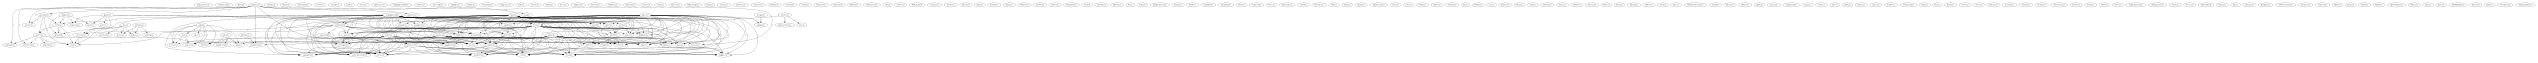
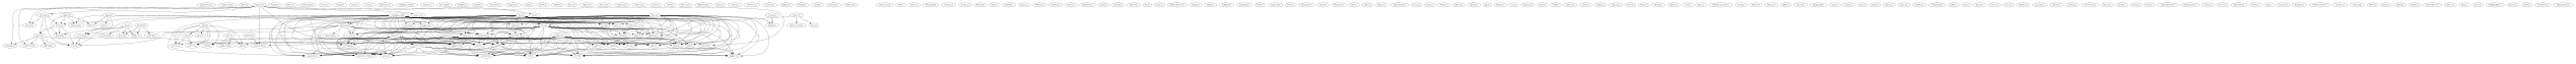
  digraph {
    fontname="Source Code Pro"
    node [fontname="Source Code Pro"]
    edge [fontname="Source Code Pro"]
    n1 [label="population(1)"]
    n2 [label="extinction(1)"]
    n3 [label="abdi(3)"]
    n4 [label="number(2)"]
    n5 [label="tribe(2)"]
    n6 [label="distance(1)"]
    n7 [label="spot(1)"]
    n8 [label="seized(8)"]
    n9 [label="city(2)"]
    n10 [label="south(1)"]
    n11 [label="enjoyed(1)"]
    n12 [label="protection(1)"]
    n13 [label="district(2)"]
    n14 [label="signing(1)"]
    n15 [label="volume(1)"]
    n16 [label="hatun(1)"]
    n17 [label="continued(1)"]
    n18 [label="speech(2)"]
    n19 [label="country(1)"]
    n20 [label="started(1)"]
    n21 [label="policy(2)"]
    n22 [label="drew(1)"]
    n23 [label="picture(1)"]
    n24 [label="occupation(1)"]
    n25 [label="dagger(3)"]
    n26 [label="mountain(1)"]
    n27 [label="bayonet(22)"]
    n28 [label="list(8)"]
    n29 [label="serve(1)"]
    n30 [label="extermination(1)"]
    n31 [label="life(1)"]
    n32 [label="sivno(1)"]
    n33 [label="escape(1)"]
    n34 [label="acem(1)"]
    n35 [label="cover(1)"]
    n36 [label="gulfizar(1)"]
    n37 [label="neighbourhood(2)"]
    n38 [label="ohanus(1)"]
    n39 [label="uprising(1)"]
    n40 [label="muammer(1)"]
    n41 [label="sahap(1)"]
    n42 [label="included(1)"]
    n43 [label="congress(1)"]
    n44 [label="died(3)"]
    n45 [label="sdpa(3)"]
    n46 [label="sera(1)"]
    n47 [label="zuma(1)"]
    n48 [label="idiot(1)"]
    n49 [label="org(2)"]
    n50 [label="action(1)"]
    n51 [label="writes(1)"]
    n52 [label="esat(2)"]
    n53 [label="exists(1)"]
    n54 [label="closed(1)"]
    n55 [label="attacked(3)"]
    n56 [label="savagery(1)"]
    n57 [label="soul(1)"]
    n58 [label="son(45)"]
    n59 [label="butt(1)"]
    n60 [label="fire(2)"]
    n61 [label="bullet(1)"]
    n62 [label="proceeded(1)"]
    n63 [label="today(1)"]
    n64 [label="oven(5)"]
    n65 [label="burnt(5)"]
    n66 [label="abdomen(3)"]
    n67 [label="eye(6)"]
    n68 [label="wife(17)"]
    n69 [label="abdo(1)"]
    n70 [label="rifle(1)"]
    n71 [label="baby(1)"]
    n72 [label="ripped(1)"]
    n73 [label="daughter(24)"]
    n74 [label="work(1)"]
    n75 [label="raped(3)"]
    n76 [label="village(6)"]
    n77 [label="prevented(1)"]
    n78 [label="vicinity(2)"]
    n79 [label="salih(1)"]
    n80 [label="ahmet(2)"]
    n81 [label="peri(2)"]
    n82 [label="subject(1)"]
    n83 [label="article(1)"]
    n84 [label="property(1)"]
    n85 [label="machine(1)"]
    n86 [label="cinan(1)"]
    n87 [label="lesko(1)"]
    n88 [label="dervis(1)"]
    n89 [label="beginning(1)"]
    n90 [label="slaughtered(1)"]
    n91 [label="burned(1)"]
    n92 [label="nephew(1)"]
    n93 [label="musa(1)"]
    n94 [label="urartu(1)"]
    n95 [label="governor(1)"]
    n96 [label="section(1)"]
    n97 [label="mahmut(1)"]
    n98 [label="killed(1)"]
    n99 [label="hasan(3)"]
    n100 [label="ataturk(1)"]
    n101 [label="armenia(1)"]
-   n102 [label="method(1)"]
    n103 [label="armistice(1)"]
    n104 [label="omer(2)"]
    n105 [label="ibo(6)"]
    n106 [label="zerko(1)"]
    n107 [label="abdullah(5)"]
    n108 [label="history(2)"]
    n109 [label="murder(1)"]
    n110 [label="guzat(2)"]
    n111 [label="end(1)"]
    n112 [label="region(1)"]
    n113 [label="molla(3)"]
    n114 [label="took(1)"]
    n115 [label="wished(1)"]
    n116 [label="place(1)"]
    n117 [label="effard(1)"]
    n118 [label="zaliha(1)"]
    n119 [label="joined(2)"]
    n120 [label="body(1)"]
    n121 [label="looting(1)"]
    n122 [label="plain(1)"]
    n123 [label="cabin(1)"]
    n124 [label="document(1)"]
    n125 [label="reso(4)"]
    n126 [label="spread(1)"]
    n127 [label="manner(1)"]
    n128 [label="mt(1)"]
    n129 [label="arap(1)"]
    n130 [label="gendarmerie(1)"]
    n131 [label="seymo(1)"]
    n132 [label="death(1)"]
    n133 [label="stabbed(5)"]
    n134 [label="suleyman(2)"]
    n135 [label="emin(1)"]
    n136 [label="nazi(2)"]
    n137 [label="leadership(1)"]
    n138 [label="huseyin(2)"]
    n139 [label="fell(1)"]
    n140 [label="akcesser(1)"]
    n141 [label="kemal(1)"]
    n142 [label="canko(3)"]
    n143 [label="faninar(1)"]
    n144 [label="nebi(1)"]
    n145 [label="cedo(1)"]
    n146 [label="seyyo(1)"]
    n147 [label="appressian(1)"]
    n148 [label="silo(2)"]
    n149 [label="sulo(1)"]
    n150 [label="fidan(1)"]
    n151 [label="hamit(2)"]
    n152 [label="rahime(1)"]
    n153 [label="pp(1)"]
    n154 [label="mahmo(1)"]
    n155 [label="mus(4)"]
    n156 [label="surround(1)"]
    n157 [label="ozu(1)"]
    n158 [label="musson(1)"]
    n159 [label="huso(1)"]
    n160 [label="etek(1)"]
    n161 [label="yermut(1)"]
    n162 [label="sulis(1)"]
    n163 [label="sahak(1)"]
    n164 [label="serdar(2)"]
    n165 [label="nevruz(1)"]
    n166 [label="faki(1)"]
    n167 [label="talori(2)"]
    n168 [label="destruction(1)"]
    n169 [label="lay(1)"]
    n170 [label="kelo(1)"]
    n171 [label="mahiye(1)"]
    n172 [label="mumin(1)"]
    n173 [label="file(1)"]
    n174 [label="gulu(1)"]
    n175 [label="sebinkarahisar(1)"]
    n176 [label="kasim(1)"]
    n177 [label="emine(1)"]
    n178 [label="maksut(2)"]
    n179 [label="agha(1)"]
    n180 [label="source(2)"]
    n181 [label="boyadjian(1)"]
    n182 [label="uucp(1)"]
    n183 [label="siner(1)"]
    n184 [label="apr(1)"]
    n185 [label="sado(2)"]
    n186 [label="husnu(1)"]
    n187 [label="cosar(1)"]
    n188 [label="drawer(1)"]
    n189 [label="situation(1)"]
    n190 [label="town(1)"]
    n191 [label="hla(1)"]
    n192 [label="argic(2)"]
    n193 [label="gullu(2)"]
    n194 [label="river(1)"]
    n195 [label="miri(1)"]
    n196 [label="nahiye(1)"]
    n197 [label="pursued(1)"]
    n198 [label="ismail(2)"]
    n199 [label="turkey(1)"]
    n200 [label="artillery(1)"]
    n201 [label="hacer(1)"]
    n202 [label="moslem(2)"]
    n203 [label="ekind(1)"]
    n204 [label="hilo(1)"]
    n205 [label="sofi(1)"]
    n206 [label="organization(1)"]
    n207 [label="ealigernuk(1)"]
    n208 [label="sivas(1)"]
    n209 [label="birro(1)"]
    n210 [label="genocide(3)"]
    n211 [label="march(1)"]
    n212 [label="gun(1)"]
    n213 [label="catcat(1)"]
    n214 [label="mergehu(1)"]
    n215 [label="annihilation(1)"]
    n216 [label="kaisser(1)"]
    n217 [label="archive(1)"]
    n218 [label="maho(2)"]
    n219 [label="paso(1)"]
    n220 [label="andok(2)"]
    n221 [label="fatma(1)"]
    n222 [label="government(1)"]
    n223 [label="mutlu(1)"]
    n224 [label="aduz(1)"]
    n225 [label="june(1)"]
    n226 [label="mohammedan(1)"]
    n227 [label="murat(2)"]
    n228 [label="sabo(1)"]
    n229 [label="incident(1)"]
    n230 [label="abdulcebbar(1)"]
    n4 -> n5 [label=1]
    n4 -> n6 [label=1]
    n4 -> n7 [label=1]
    n4 -> n8 [label=1]
    n5 -> n8 [label=1]
    n5 -> n9 [label=1]
    n5 -> n10 [label=1]
    n10 -> n9 [label=1]
    n10 -> n11 [label=1]
    n10 -> n12 [label=1]
    n10 -> n13 [label=1]
    n10 -> n14 [label=1]
    n13 -> n25 [label=1]
    n13 -> n26 [label=1]
    n13 -> n27 [label=1]
    n13 -> n28 [label=1]
    n13 -> n29 [label=1]
    n13 -> n30 [label=1]
    n13 -> n31 [label=1]
    n18 -> n11 [label=1]
    n18 -> n12 [label=1]
    n18 -> n13 [label=1]
    n18 -> n19 [label=1]
    n18 -> n20 [label=1]
    n18 -> n21 [label=1]
    n18 -> n22 [label=1]
    n18 -> n23 [label=1]
    n18 -> n24 [label=1]
    n20 -> n5 [label=1]
    n20 -> n9 [label=1]
    n20 -> n10 [label=1]
    n20 -> n21 [label=1]
    n45 -> n46 [label=1]
    n45 -> n47 [label=1]
    n45 -> n48 [label=1]
    n45 -> n49 [label=2]
    n45 -> n50 [label=1]
    n45 -> n50 [label=1]
    n45 -> n51 [label=1]
    n45 -> n51 [label=1]
    n49 -> n50 [label=1]
    n49 -> n51 [label=1]
    n52 -> n25 [label=1]
    n52 -> n26 [label=1]
    n52 -> n27 [label=1]
    n52 -> n28 [label=1]
    n52 -> n29 [label=1]
    n52 -> n30 [label=1]
    n52 -> n31 [label=1]
    n52 -> n53 [label=1]
    n52 -> n54 [label=1]
    n52 -> n55 [label=1]
    n52 -> n56 [label=1]
    n52 -> n57 [label=1]
    n52 -> n58 [label=1]
    n52 -> n59 [label=1]
    n52 -> n60 [label=1]
    n52 -> n61 [label=1]
    n52 -> n62 [label=1]
    n52 -> n63 [label=1]
    n52 -> n64 [label=1]
    n52 -> n65 [label=1]
    n52 -> n66 [label=1]
    n52 -> n67 [label=1]
    n52 -> n68 [label=1]
    n52 -> n69 [label=1]
    n52 -> n70 [label=1]
    n52 -> n71 [label=1]
    n52 -> n72 [label=1]
    n52 -> n73 [label=1]
    n52 -> n74 [label=1]
    n52 -> n75 [label=6]
    n52 -> n76 [label=1]
    n55 -> n9 [label=1]
    n55 -> n26 [label=1]
    n55 -> n29 [label=1]
    n55 -> n30 [label=1]
    n55 -> n57 [label=1]
    n55 -> n62 [label=1]
    n55 -> n63 [label=1]
    n55 -> n74 [label=1]
    n55 -> n77 [label=1]
    n55 -> n78 [label=2]
    n60 -> n25 [label=1]
    n60 -> n26 [label=1]
    n60 -> n28 [label=1]
    n60 -> n29 [label=1]
    n60 -> n30 [label=1]
    n60 -> n31 [label=1]
    n60 -> n61 [label=1]
    n60 -> n62 [label=1]
    n60 -> n63 [label=1]
    n60 -> n64 [label=1]
    n60 -> n65 [label=1]
    n60 -> n66 [label=1]
    n60 -> n68 [label=1]
    n60 -> n69 [label=1]
    n60 -> n70 [label=1]
    n60 -> n71 [label=1]
    n60 -> n73 [label=1]
    n60 -> n74 [label=1]
    n60 -> n75 [label=1]
    n60 -> n76 [label=1]
    n65 -> n26 [label=5]
    n65 -> n28 [label=5]
    n65 -> n29 [label=5]
    n65 -> n30 [label=5]
    n65 -> n31 [label=5]
    n65 -> n70 [label=5]
    n65 -> n74 [label=5]
    n65 -> n75 [label=5]
    n75 -> n26 [label=2]
    n75 -> n28 [label=2]
    n75 -> n29 [label=2]
    n75 -> n30 [label=2]
    n75 -> n31 [label=2]
    n78 -> n9 [label=1]
    n90 -> n5 [label=1]
    n90 -> n8 [label=1]
    n90 -> n25 [label=6]
    n90 -> n26 [label=6]
    n90 -> n27 [label=6]
    n90 -> n28 [label=6]
    n90 -> n29 [label=6]
    n90 -> n30 [label=6]
    n90 -> n31 [label=6]
    n90 -> n54 [label=6]
    n90 -> n55 [label=6]
    n90 -> n56 [label=6]
    n90 -> n57 [label=6]
    n90 -> n58 [label=6]
    n90 -> n59 [label=6]
    n90 -> n60 [label=6]
    n90 -> n61 [label=6]
    n90 -> n62 [label=6]
    n90 -> n63 [label=6]
    n90 -> n64 [label=6]
    n90 -> n65 [label=6]
    n90 -> n66 [label=6]
    n90 -> n67 [label=6]
    n90 -> n68 [label=6]
    n90 -> n69 [label=6]
    n90 -> n70 [label=6]
    n90 -> n71 [label=6]
    n90 -> n72 [label=6]
    n90 -> n73 [label=6]
    n90 -> n74 [label=6]
    n90 -> n75 [label=6]
    n90 -> n76 [label=6]
    n91 -> n92 [label=1]
    n104 -> n25 [label=1]
    n104 -> n26 [label=1]
    n104 -> n27 [label=1]
    n104 -> n28 [label=1]
    n104 -> n29 [label=1]
    n104 -> n30 [label=1]
    n104 -> n31 [label=1]
    n104 -> n57 [label=1]
    n104 -> n58 [label=1]
    n104 -> n59 [label=1]
    n104 -> n60 [label=1]
    n104 -> n61 [label=1]
    n104 -> n62 [label=1]
    n104 -> n63 [label=1]
    n104 -> n64 [label=1]
    n104 -> n65 [label=1]
    n104 -> n66 [label=1]
    n104 -> n67 [label=1]
    n104 -> n68 [label=1]
    n104 -> n69 [label=1]
    n104 -> n70 [label=1]
    n104 -> n71 [label=1]
    n104 -> n72 [label=1]
    n104 -> n73 [label=1]
    n104 -> n74 [label=1]
    n104 -> n75 [label=1]
    n104 -> n76 [label=1]
    n104 -> n92 [label=1]
    n110 -> n6 [label=1]
    n110 -> n7 [label=1]
    n110 -> n75 [label=1]
    n110 -> n78 [label=1]
    n110 -> n111 [label=1]
    n110 -> n112 [label=1]
    n119 -> n120 [label=1]
    n119 -> n121 [label=1]
    n119 -> n122 [label=1]
    n136 -> n47 [label=1]
    n136 -> n48 [label=1]
    n136 -> n137 [label=1]
    n141 -> n23 [label=1]
    n141 -> n24 [label=1]
    n141 -> n25 [label=1]
    n141 -> n26 [label=1]
    n141 -> n27 [label=1]
    n141 -> n28 [label=1]
    n141 -> n29 [label=1]
    n141 -> n30 [label=1]
    n141 -> n31 [label=1]
    n141 -> n67 [label=1]
    n141 -> n68 [label=1]
    n141 -> n69 [label=1]
    n141 -> n70 [label=1]
    n141 -> n71 [label=1]
    n141 -> n72 [label=1]
    n141 -> n73 [label=1]
    n141 -> n74 [label=1]
    n141 -> n75 [label=1]
    n141 -> n76 [label=1]
    n155 -> n9 [label=2]
    n155 -> n78 [label=2]
    n155 -> n120 [label=1]
    n155 -> n122 [label=1]
    n155 -> n156 [label=1]
    n164 -> n25 [label=1]
    n164 -> n26 [label=1]
    n164 -> n27 [label=1]
    n164 -> n28 [label=1]
    n164 -> n29 [label=1]
    n164 -> n30 [label=1]
    n164 -> n31 [label=1]
    n164 -> n47 [label=1]
    n164 -> n48 [label=1]
    n164 -> n68 [label=1]
    n164 -> n69 [label=1]
    n164 -> n70 [label=1]
    n164 -> n71 [label=1]
    n164 -> n72 [label=1]
    n164 -> n73 [label=1]
    n164 -> n74 [label=1]
    n164 -> n75 [label=1]
    n164 -> n76 [label=1]
    n167 -> n112 [label=1]
    n167 -> n168 [label=1]
    n167 -> n169 [label=1]
    n192 -> n25 [label=1]
    n192 -> n26 [label=1]
    n192 -> n27 [label=1]
    n192 -> n28 [label=1]
    n192 -> n29 [label=1]
    n192 -> n30 [label=1]
    n192 -> n31 [label=1]
    n192 -> n50 [label=1]
    n192 -> n51 [label=1]
    n192 -> n73 [label=1]
    n192 -> n74 [label=1]
    n192 -> n75 [label=1]
    n192 -> n76 [label=1]
    n202 -> n24 [label=1]
  }
